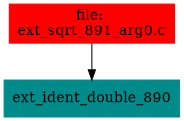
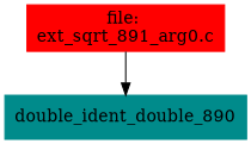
  digraph {
    node [shape=box style=filled]
    n1 [color=red label="file: \next_sqrt_891_arg0.c"]
-   n2 [color=cyan4 label=ext_ident_double_890]
+   n2 [color=cyan4 label=double_ident_double_890]
    n1 -> n2
  }
